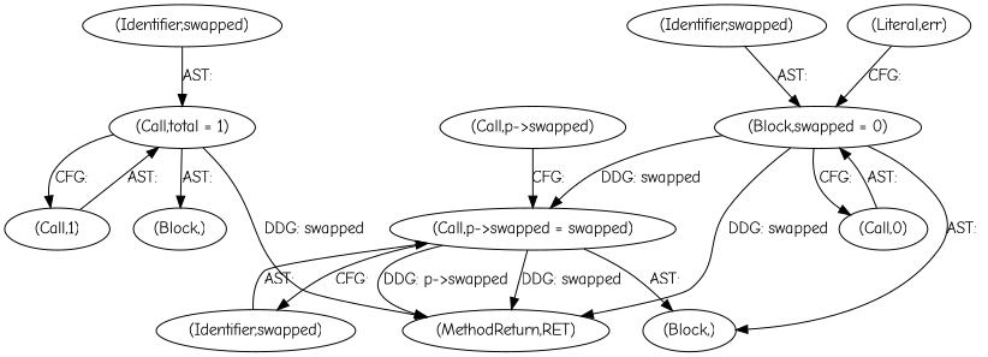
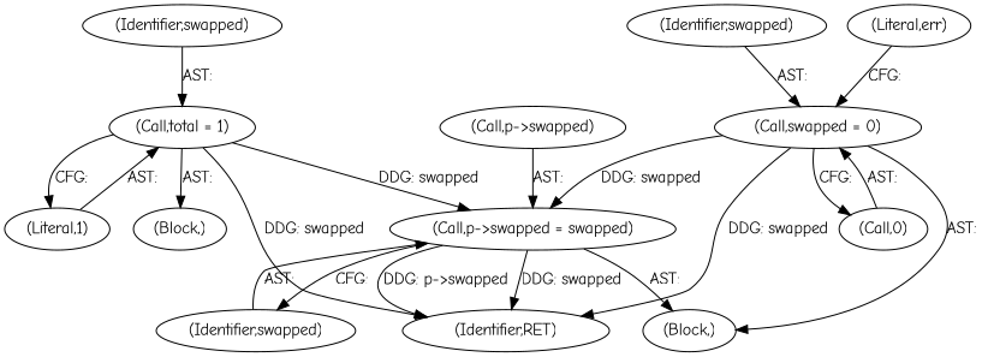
  digraph {
    fontname="Comic Neue"
    node [fontname="Comic Neue"]
    edge [fontname="Comic Neue"]
    n1 [label="(Call,p->swapped = swapped)"]
-   n2 [label="(MethodReturn,RET)"]
+   n2 [label="(Identifier,RET)"]
    n3 [label="(Identifier,swapped)"]
    n4 [label="(Block,)"]
    n5 [label="(Call,total = 1)"]
    n6 [label="(Block,)"]
-   n7 [label="(Call,1)"]
-   n8 [label="(Block,swapped = 0)"]
+   n7 [label="(Literal,1)"]
+   n8 [label="(Call,swapped = 0)"]
    n9 [label="(Call,0)"]
    n10 [label="(Identifier,swapped)"]
    n11 [label="(Literal,err)"]
    n12 [label="(Call,p->swapped)"]
    n13 [label="(Identifier,swapped)"]
    n1 -> n2 [label="DDG: p->swapped"]
    n1 -> n2 [label="DDG: swapped"]
    n1 -> n3 [label="CFG: "]
    n1 -> n4 [label="AST: "]
    n3 -> n1 [label="AST: "]
+   n5 -> n1 [label="DDG: swapped"]
    n5 -> n2 [label="DDG: swapped"]
    n5 -> n6 [label="AST: "]
    n5 -> n7 [label="CFG: "]
    n7 -> n5 [label="AST: "]
    n8 -> n1 [label="DDG: swapped"]
    n8 -> n2 [label="DDG: swapped"]
    n8 -> n4 [label="AST: "]
    n8 -> n9 [label="CFG: "]
    n9 -> n8 [label="AST: "]
    n10 -> n5 [label="AST: "]
    n11 -> n8 [label="CFG: "]
-   n12 -> n1 [label="CFG: "]
+   n12 -> n1 [label="AST: "]
    n13 -> n8 [label="AST: "]
  }
